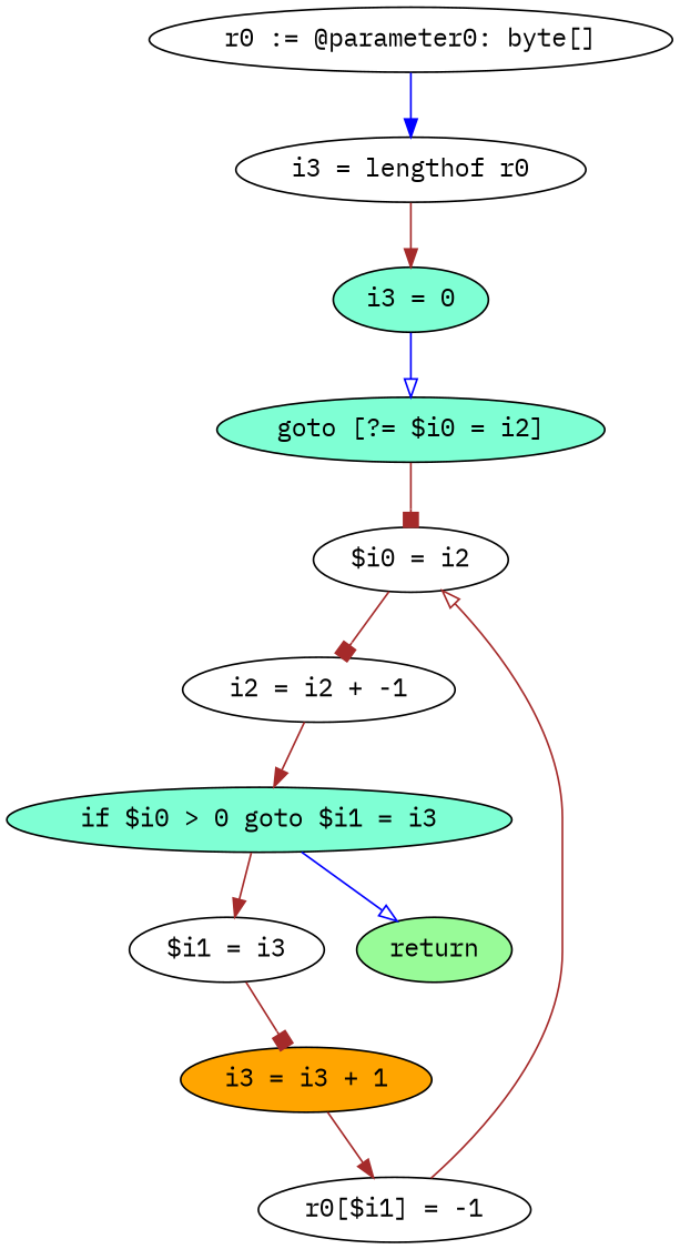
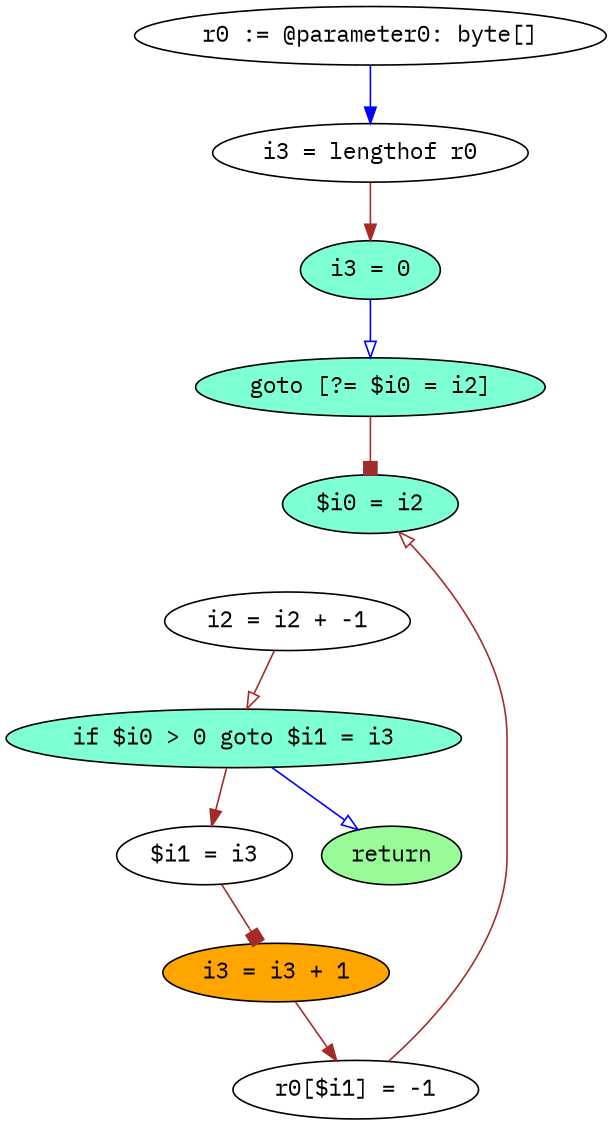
  digraph {
    fontname="IBM Plex Mono"
    node [fillcolor=white fontname="IBM Plex Mono" style=filled]
    edge [arrowhead=normal color=brown fontname="IBM Plex Mono"]
    n1 [label="i3 = lengthof r0"]
    "r0 := @parameter0: byte[]"
    "i3 = 0" [fillcolor=aquamarine]
    "goto [?= $i0 = i2]" [fillcolor=aquamarine]
-   "$i0 = i2"
+   "$i0 = i2" [fillcolor=aquamarine]
    "i2 = i2 + -1"
    "i3 = i3 + 1" [fillcolor=orange]
    "$i1 = i3"
    "r0[$i1] = -1"
    "if $i0 > 0 goto $i1 = i3" [fillcolor=aquamarine]
    return [fillcolor=palegreen]
    n1 -> "i3 = 0"
    "r0 := @parameter0: byte[]" -> n1 [color=blue]
    "i3 = 0" -> "goto [?= $i0 = i2]" [arrowhead=onormal color=blue]
    "goto [?= $i0 = i2]" -> "$i0 = i2" [arrowhead=box]
-   "$i0 = i2" -> "i2 = i2 + -1" [arrowhead=box]
-   "i2 = i2 + -1" -> "if $i0 > 0 goto $i1 = i3"
+   "i2 = i2 + -1" -> "if $i0 > 0 goto $i1 = i3" [arrowhead=onormal]
    "i3 = i3 + 1" -> "r0[$i1] = -1"
    "$i1 = i3" -> "i3 = i3 + 1" [arrowhead=box]
    "r0[$i1] = -1" -> "$i0 = i2" [arrowhead=onormal]
    "if $i0 > 0 goto $i1 = i3" -> "$i1 = i3"
    "if $i0 > 0 goto $i1 = i3" -> return [arrowhead=onormal color=blue]
  }
